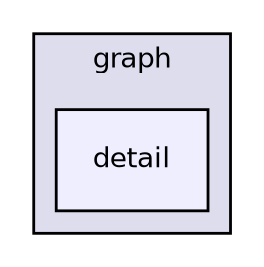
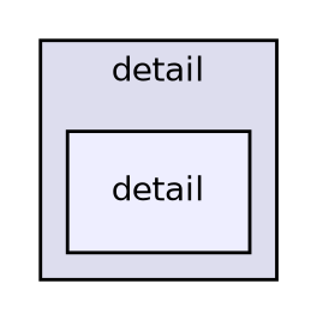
  digraph {
    compound=true
    n1 [fillcolor="#eeeeff" fontname=Helvetica fontsize=10 label=detail pencolor=black shape=box style=filled]
    subgraph cluster_1 {
      bgcolor="#ddddee"
      fontname=Helvetica
      fontsize=10
-     label="graph"
+     label=detail
      pencolor=black
      n1
    }
  }
